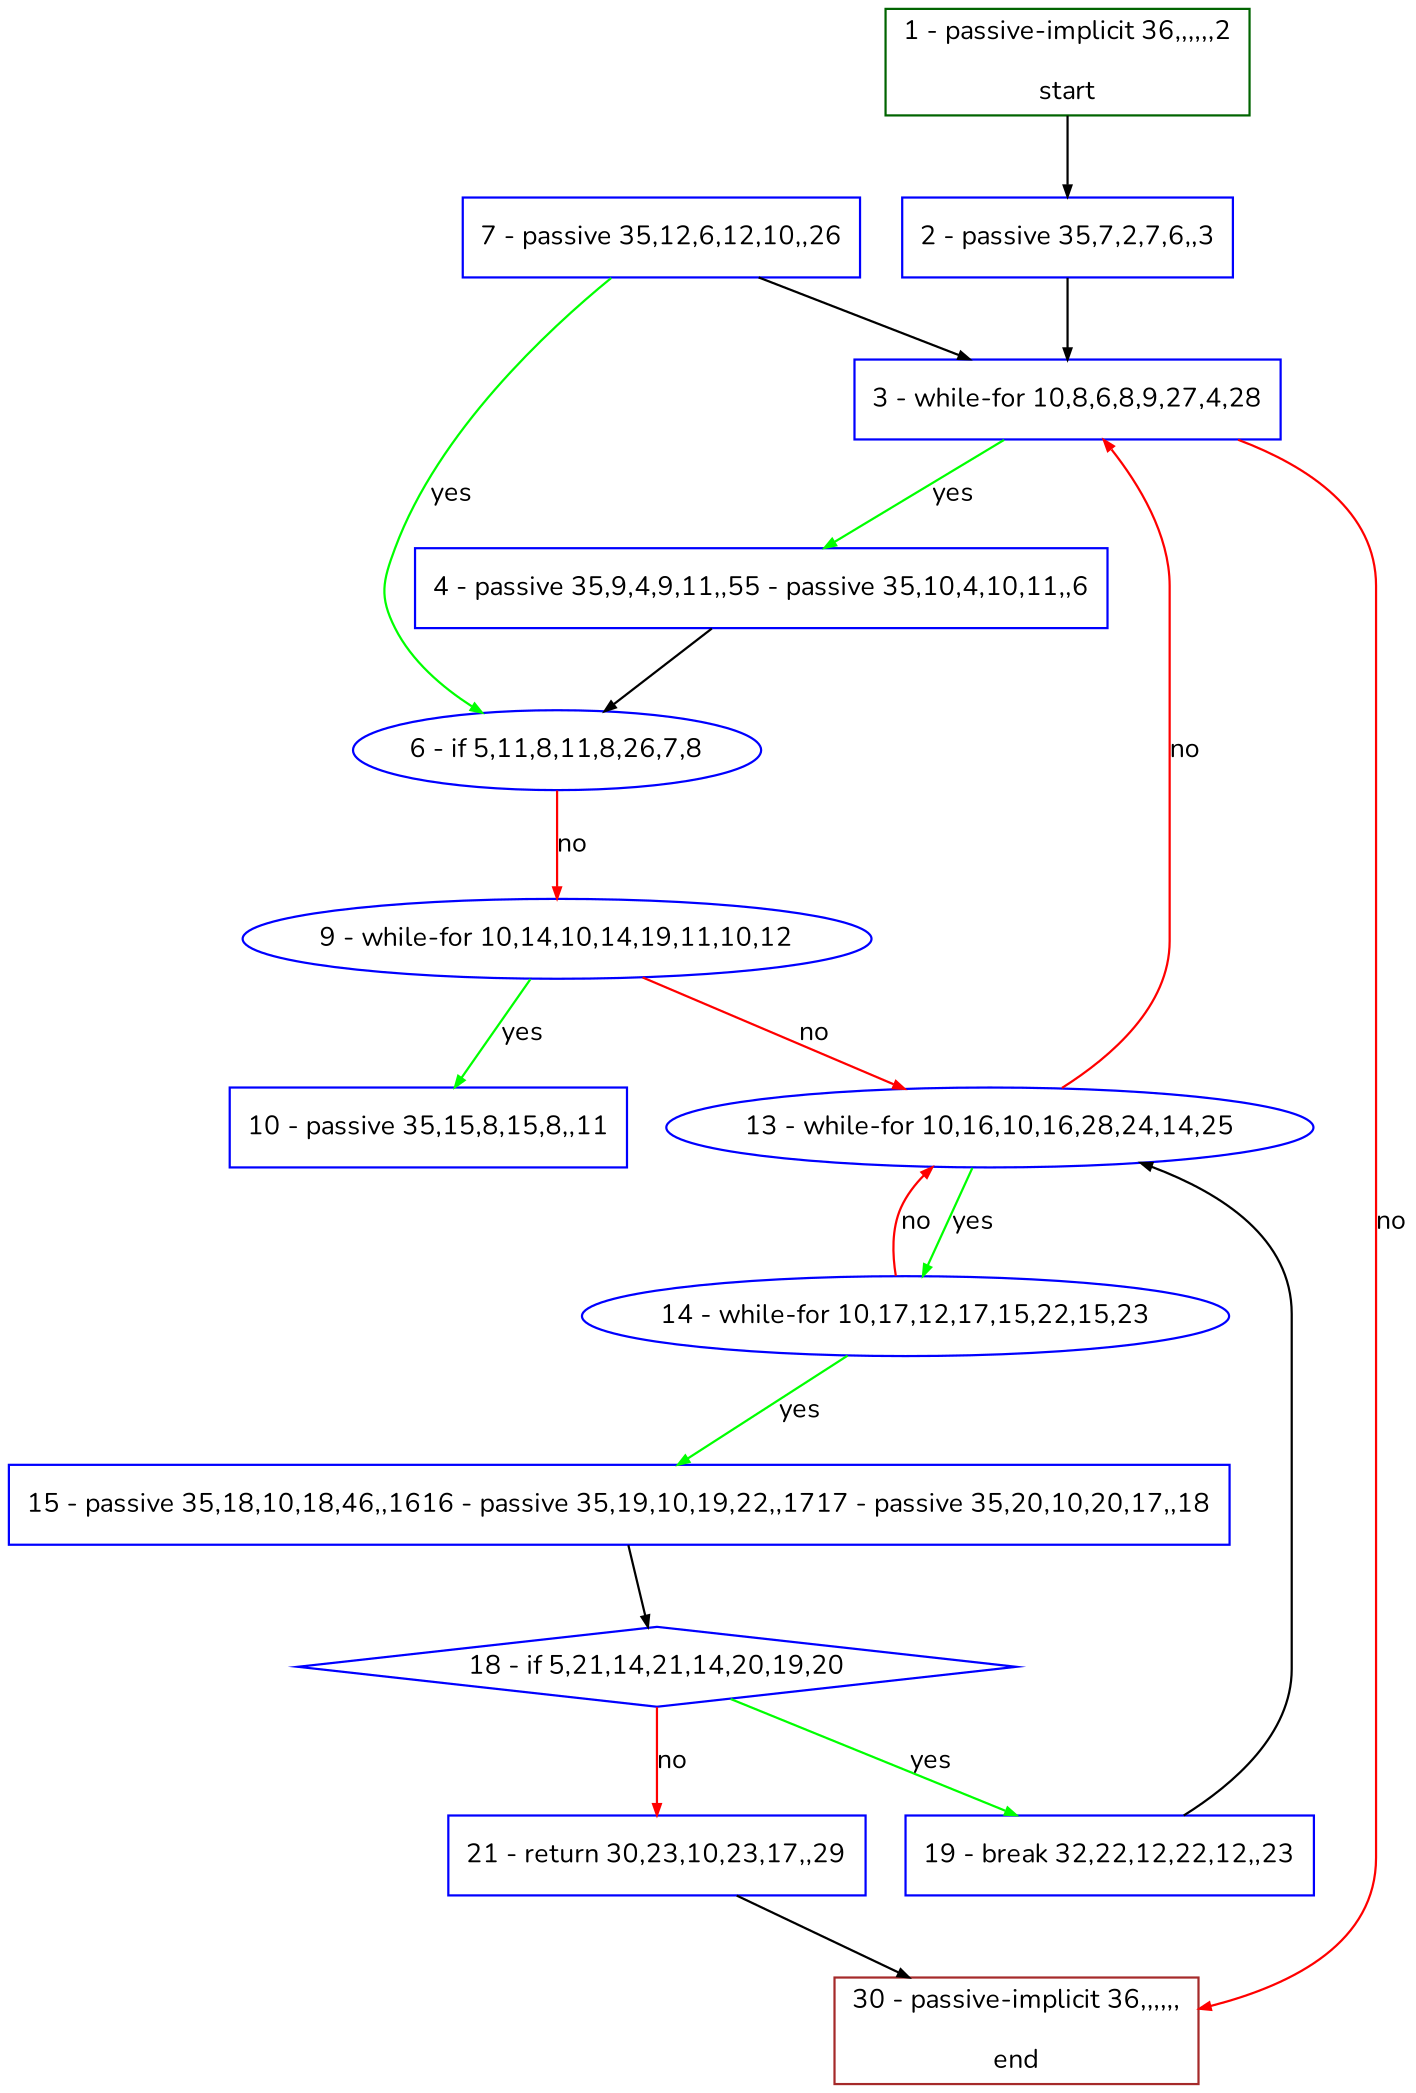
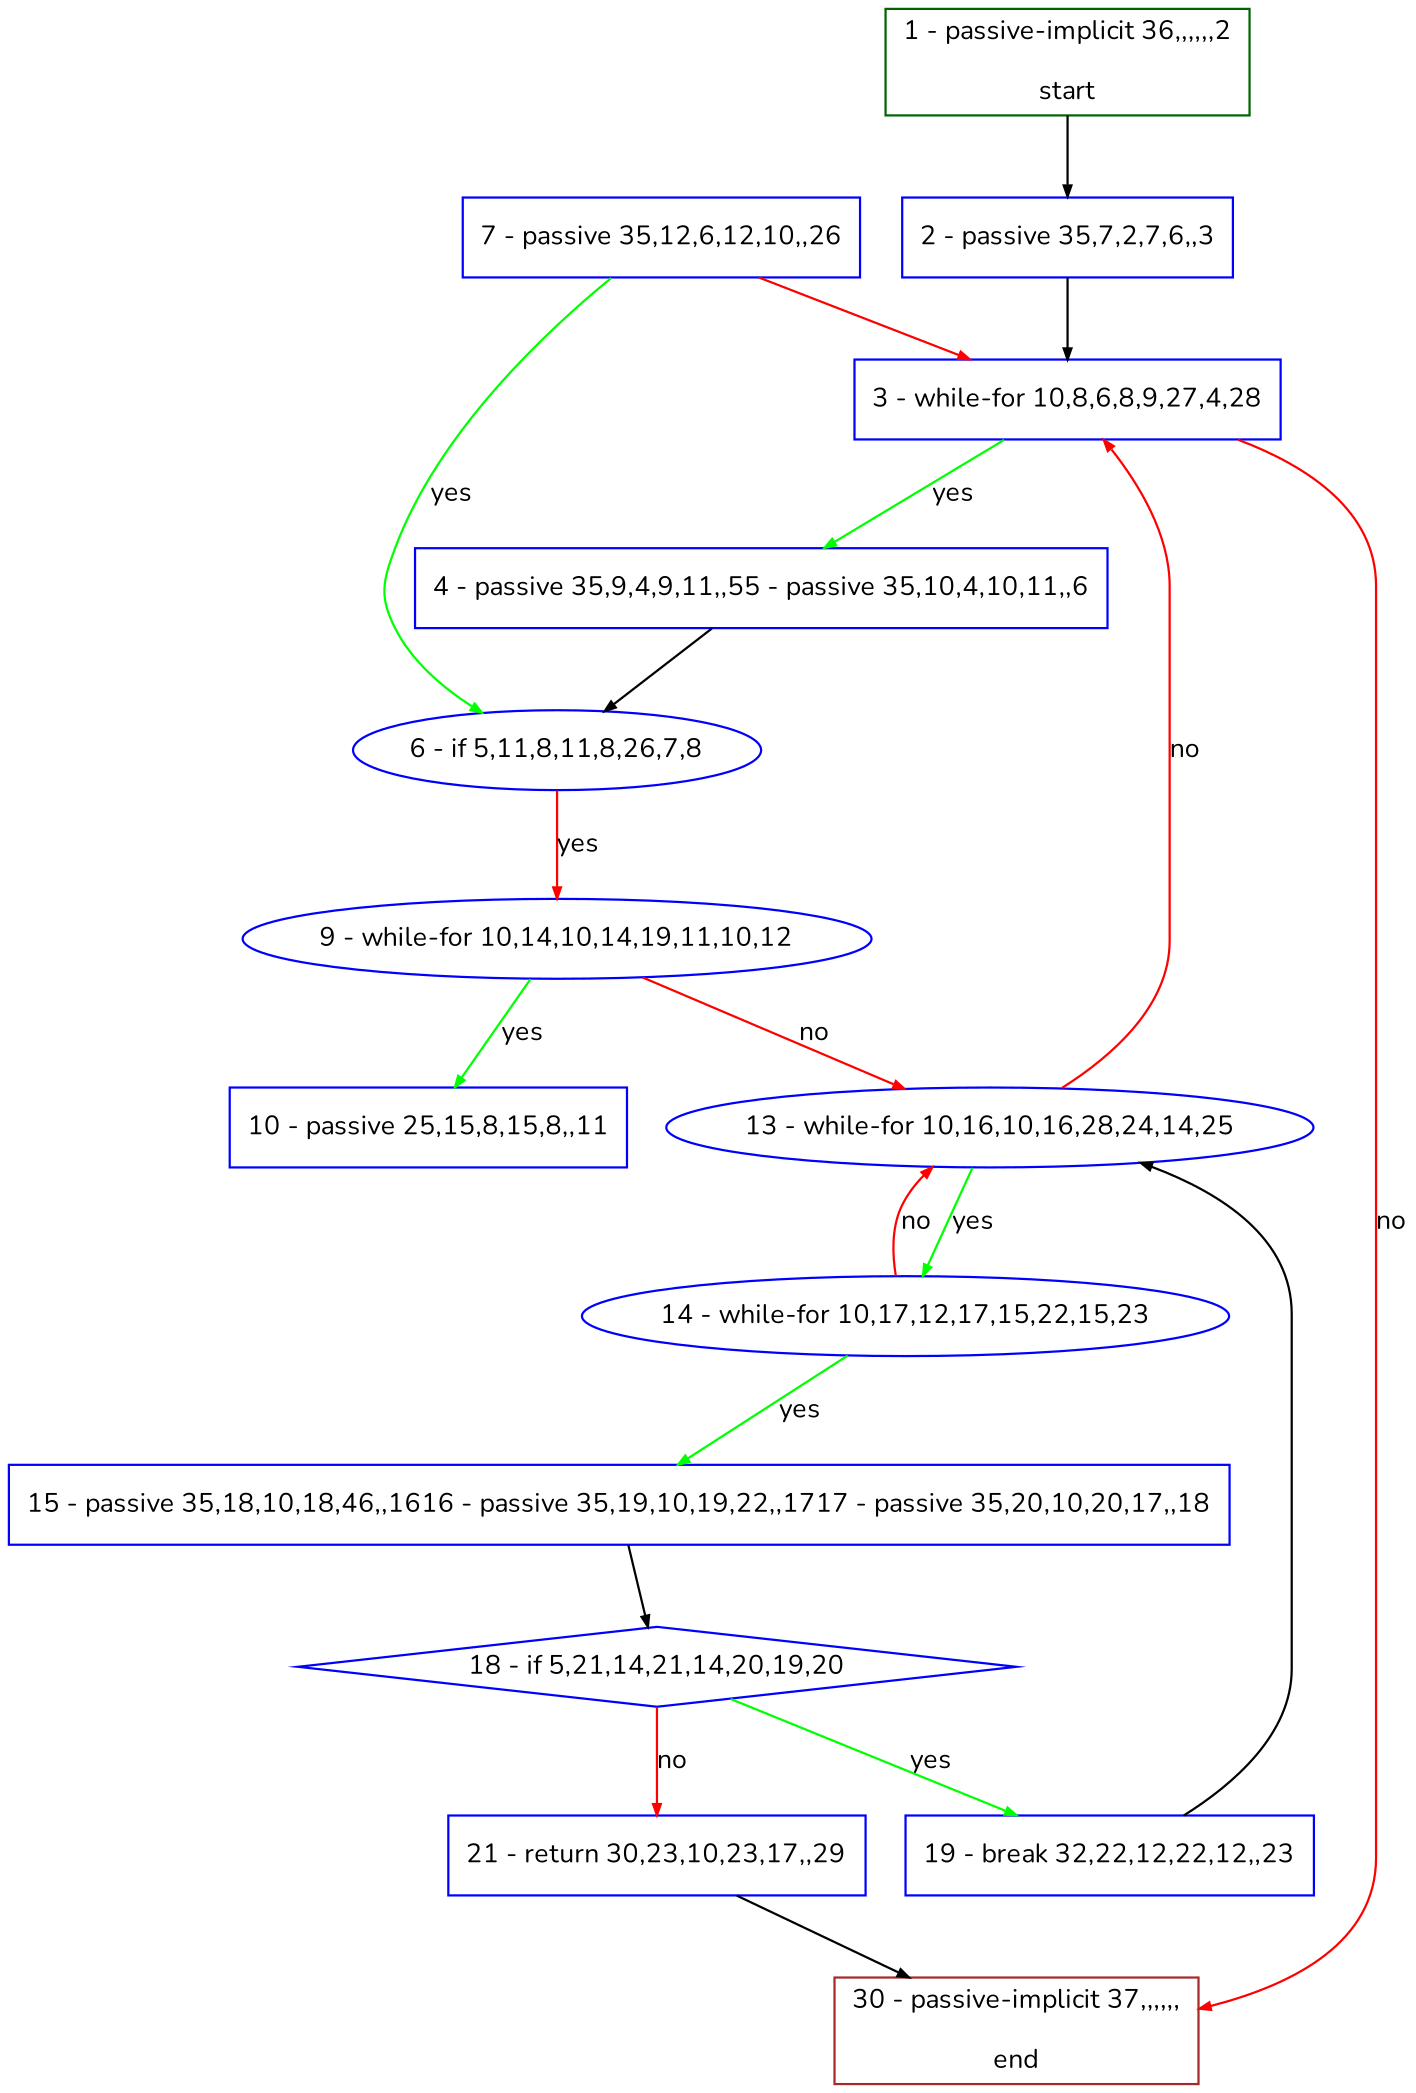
  digraph {
    bgcolor=white
    compound=true
    fillcolor="#FFFFCC"
    fontname=Nunito
    fontsize=12
    pack=true
    packmode=clust
    style="rounded,filled"
    node [color="#0000ff" compound=true fillcolor="#ffffff" fixedsize=false fontname=Nunito fontsize=12 node_initialized=no shape=box style=filled]
    edge [arrowhead=normal arrowsize=0.5 arrowtail=none color="#000000" compound=true dir=forward fontcolor=black fontname=Nunito fontsize=12]
    n1 [label="2 - passive 35,7,2,7,6,,3"]
    n2 [label="3 - while-for 10,8,6,8,9,27,4,28"]
    n3 [label="4 - passive 35,9,4,9,11,,55 - passive 35,10,4,10,11,,6"]
-   n4 [color="#a52a2a" label="30 - passive-implicit 36,,,,,,\n\nend"]
+   n4 [color="#a52a2a" label="30 - passive-implicit 37,,,,,,\n\nend"]
    n5 [color="#006400" label="1 - passive-implicit 36,,,,,,2\n\nstart"]
    n6 [label="6 - if 5,11,8,11,8,26,7,8" shape=ellipse]
    n7 [label="9 - while-for 10,14,10,14,19,11,10,12" shape=oval]
    n8 [label="7 - passive 35,12,6,12,10,,26"]
-   n9 [label="10 - passive 35,15,8,15,8,,11"]
+   n9 [label="10 - passive 25,15,8,15,8,,11"]
    n10 [label="13 - while-for 10,16,10,16,28,24,14,25" shape=oval]
    n11 [label="14 - while-for 10,17,12,17,15,22,15,23" shape=oval]
    n12 [label="15 - passive 35,18,10,18,46,,1616 - passive 35,19,10,19,22,,1717 - passive 35,20,10,20,17,,18"]
    n13 [label="18 - if 5,21,14,21,14,20,19,20" shape=diamond]
    n14 [label="19 - break 32,22,12,22,12,,23"]
    n15 [label="21 - return 30,23,10,23,17,,29"]
    n1 -> n2
    n2 -> n3 [color="#00ff00" label=yes]
    n2 -> n4 [color="#ff0000" label=no]
    n3 -> n6
    n5 -> n1
-   n6 -> n7 [color="#ff0000" label=no]
+   n6 -> n7 [color="#ff0000" label=yes]
    n7 -> n9 [color="#00ff00" label=yes]
    n7 -> n10 [color="#ff0000" label=no]
-   n8 -> n2
+   n8 -> n2 [color="#ff0000"]
    n8 -> n6 [color="#00ff00" label=yes]
    n10 -> n2 [color="#ff0000" label=no]
    n10 -> n11 [color="#00ff00" label=yes]
    n11 -> n10 [color="#ff0000" label=no]
    n11 -> n12 [color="#00ff00" label=yes]
    n12 -> n13
    n13 -> n14 [color="#00ff00" label=yes]
    n13 -> n15 [color="#ff0000" label=no]
    n14 -> n10
    n15 -> n4
  }
